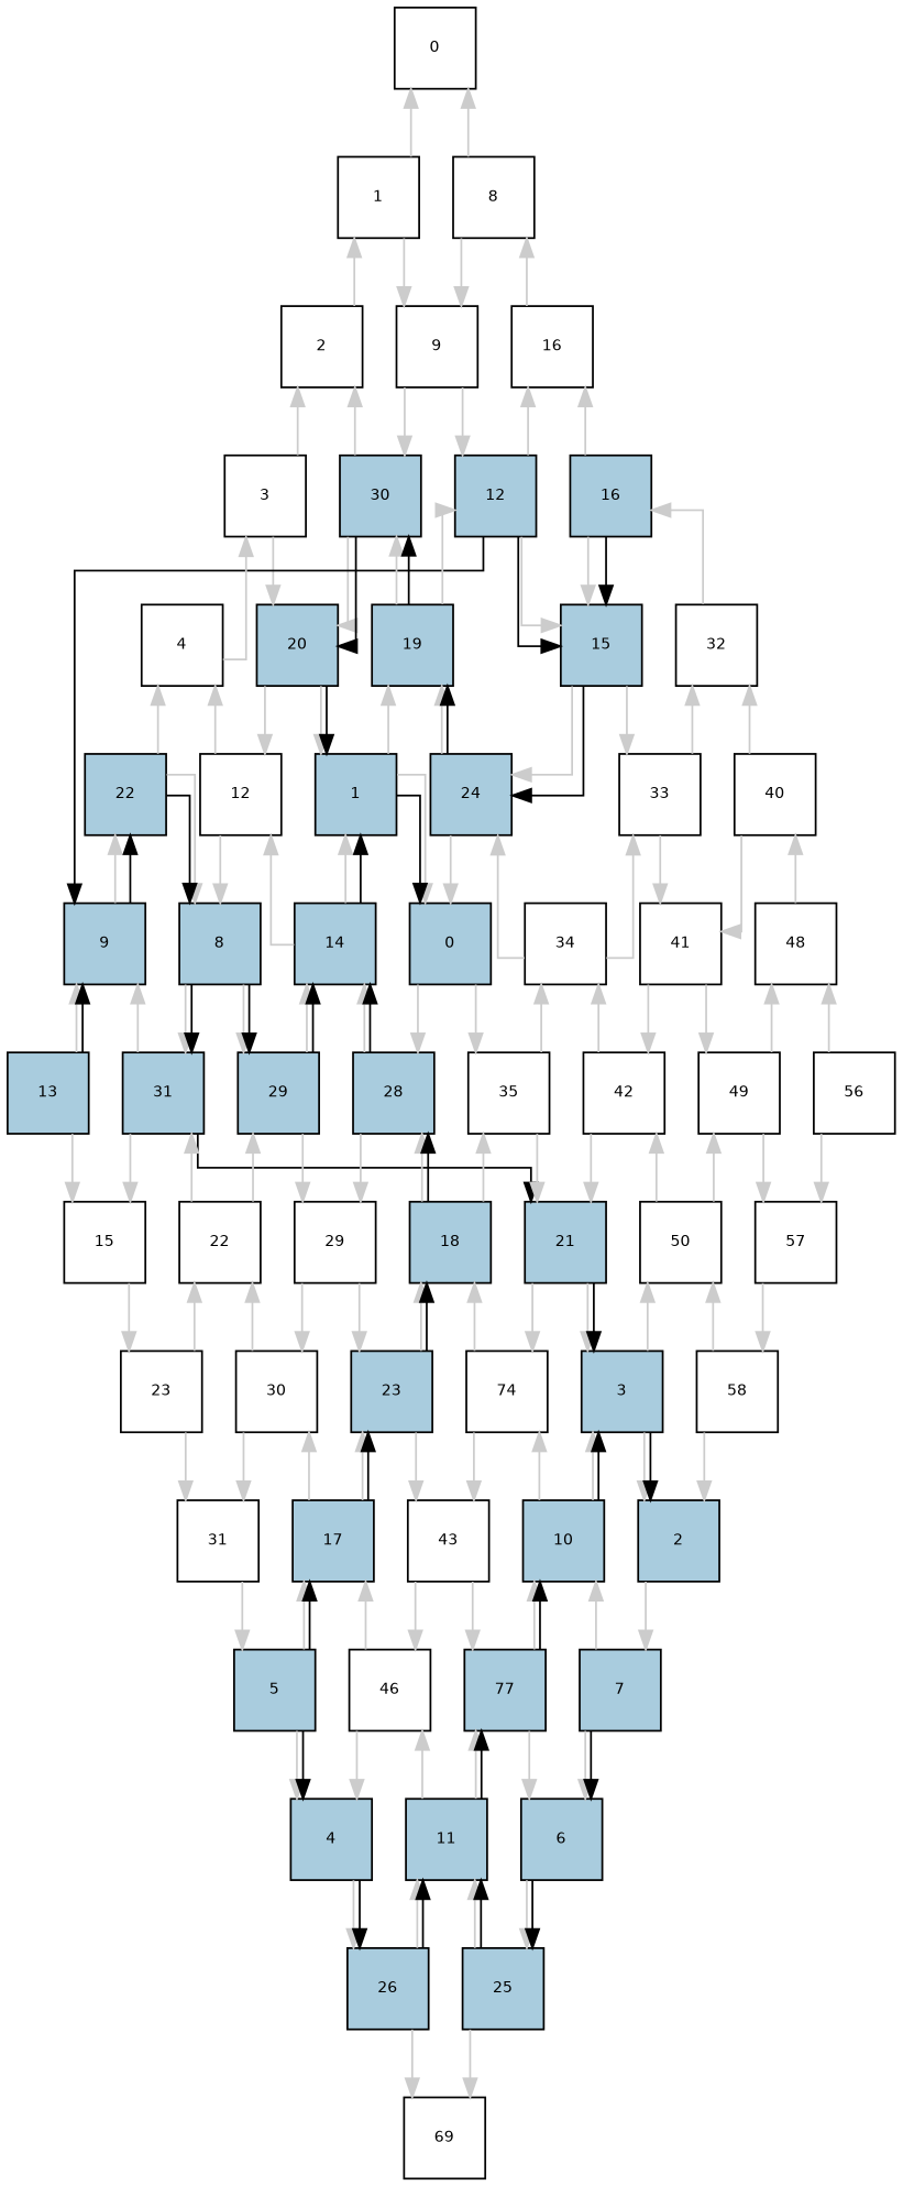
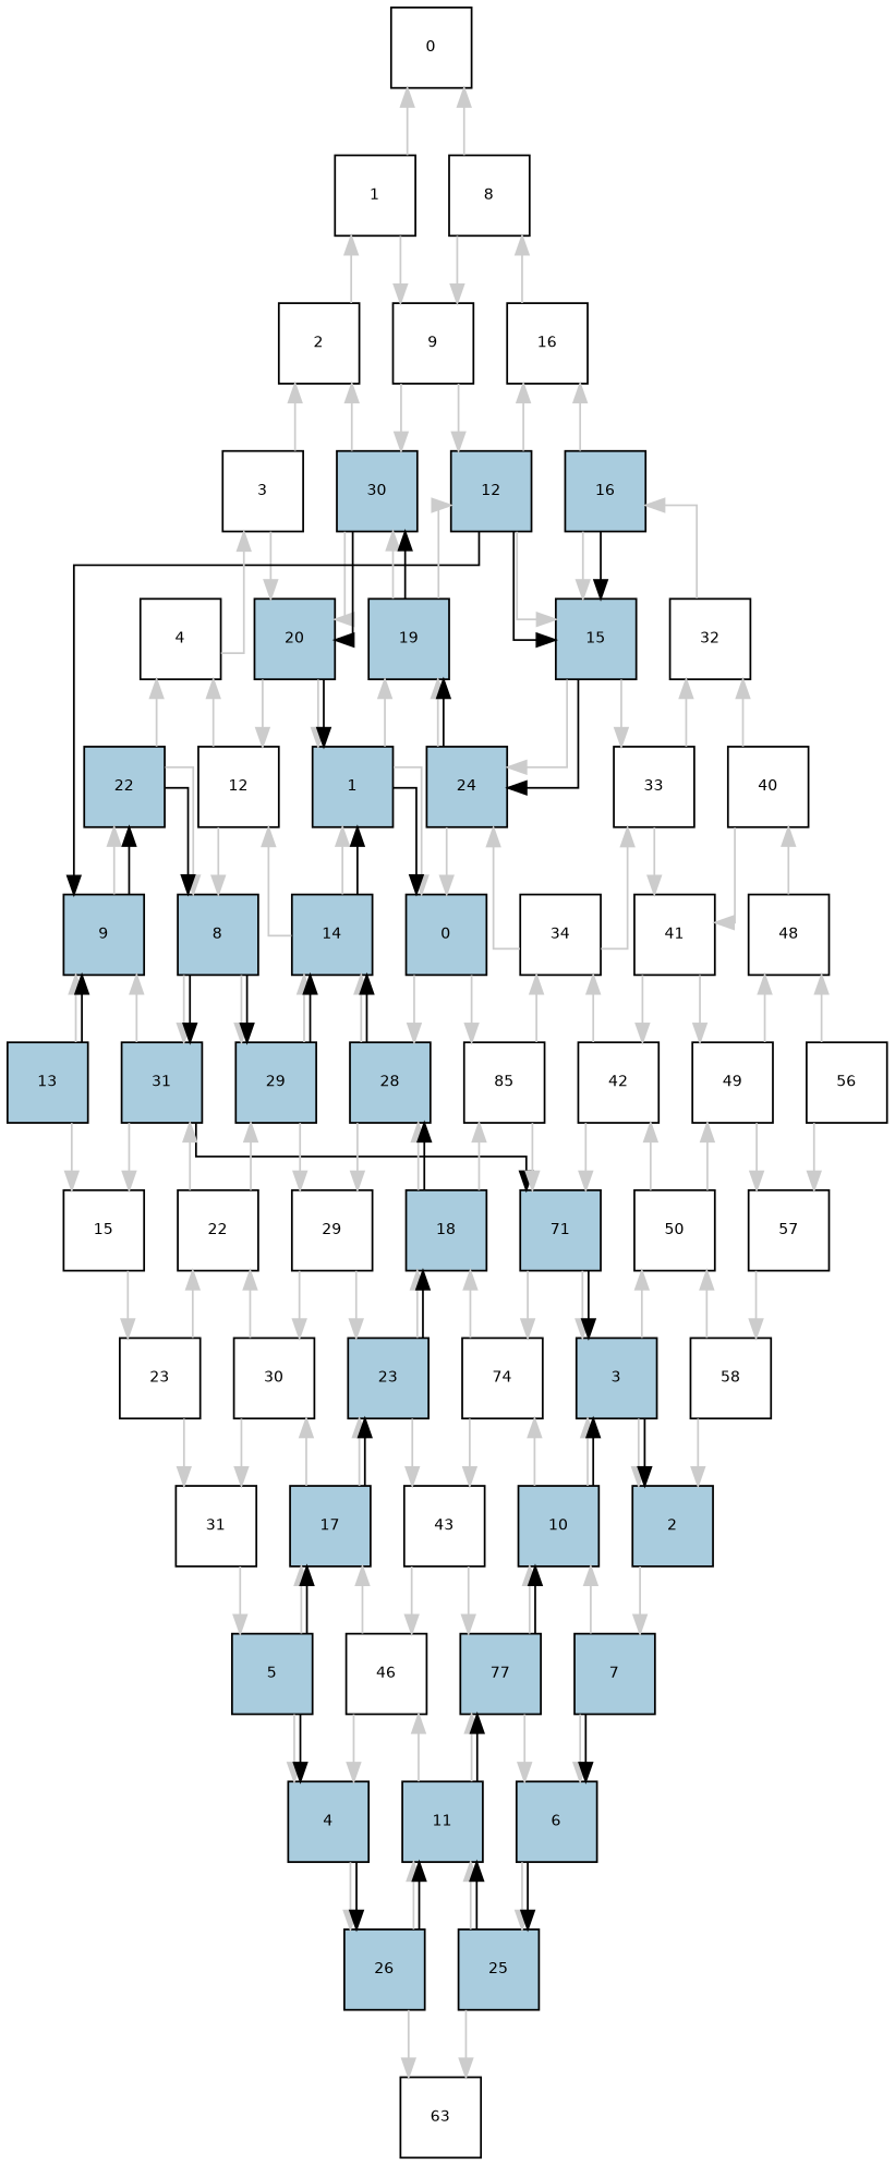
  digraph {
    fontname="DejaVu Sans"
    rank=same
    rankdir=TB
    splines=ortho
    node [fillcolor="#ffffff" fixedsize=true fontname="DejaVu Sans" fontsize=8 shape=square style=filled]
    edge [constraint=false fontname="DejaVu Sans" style=vis]
    0 [width=0.6]
    1 [width=0.6]
    8 [width=0.6]
    2 [width=0.6]
    9 [width=0.6]
    16 [width=0.6]
    3 [width=0.6]
    n8 [fillcolor="#a9ccde" label=30 width=0.6]
    n9 [fillcolor="#a9ccde" label=12 width=0.6]
    4 [width=0.6]
    n11 [fillcolor="#a9ccde" label=20 width=0.6]
    n12 [fillcolor="#a9ccde" label=19 width=0.6]
    n13 [fillcolor="#a9ccde" label=22 width=0.6]
    12 [width=0.6]
    n15 [fillcolor="#a9ccde" label=1 width=0.6]
    n16 [fillcolor="#a9ccde" label=9 width=0.6]
    n17 [fillcolor="#a9ccde" label=8 width=0.6]
    n18 [fillcolor="#a9ccde" label=14 width=0.6]
    n19 [fillcolor="#a9ccde" label=13 width=0.6]
    n20 [fillcolor="#a9ccde" label=31 width=0.6]
    n21 [fillcolor="#a9ccde" label=29 width=0.6]
    15 [width=0.6]
    22 [width=0.6]
-   n24 [fillcolor="#a9ccde" label=21 width=0.6]
+   n24 [fillcolor="#a9ccde" label=71 width=0.6]
    23 [width=0.6]
    n26 [fillcolor="#a9ccde" label=16 width=0.6]
    n27 [fillcolor="#a9ccde" label=15 width=0.6]
    n28 [fillcolor="#a9ccde" label=24 width=0.6]
    n29 [fillcolor="#a9ccde" label=0 width=0.6]
    n30 [fillcolor="#a9ccde" label=28 width=0.6]
    29 [width=0.6]
    30 [width=0.6]
    n33 [label=74 width=0.6]
    n34 [fillcolor="#a9ccde" label=3 width=0.6]
    31 [width=0.6]
    32 [width=0.6]
    33 [width=0.6]
    34 [width=0.6]
-   35 [width=0.6]
+   35 [width=0.6 label=85]
    n40 [fillcolor="#a9ccde" label=18 width=0.6]
    n41 [fillcolor="#a9ccde" label=23 width=0.6]
    n42 [fillcolor="#a9ccde" label=17 width=0.6]
    n43 [fillcolor="#a9ccde" label=5 width=0.6]
    40 [width=0.6]
    41 [width=0.6]
    42 [width=0.6]
    n47 [label=43 width=0.6]
    46 [width=0.6]
    n49 [fillcolor="#a9ccde" label=4 width=0.6]
    48 [width=0.6]
    49 [width=0.6]
    50 [width=0.6]
    n53 [fillcolor="#a9ccde" label=10 width=0.6]
    n54 [fillcolor="#a9ccde" label=77 width=0.6]
    n55 [fillcolor="#a9ccde" label=11 width=0.6]
    n56 [fillcolor="#a9ccde" label=26 width=0.6]
    56 [width=0.6]
    57 [width=0.6]
    58 [width=0.6]
    n60 [fillcolor="#a9ccde" label=2 width=0.6]
    n61 [fillcolor="#a9ccde" label=7 width=0.6]
    n62 [fillcolor="#a9ccde" label=6 width=0.6]
    n63 [fillcolor="#a9ccde" label=25 width=0.6]
-   63 [width=0.6 label=69]
+   63 [width=0.6]
    0 -> 1 [constraint=true style=invis]
    0 -> 8 [constraint=true style=invis]
    1 -> 0 [color="#cccccc"]
    1 -> 2 [constraint=true style=invis]
    1 -> 9 [color="#cccccc"]
    1 -> 9 [constraint=true style=invis]
    8 -> 0 [color="#cccccc"]
    8 -> 9 [color="#cccccc"]
    8 -> 9 [constraint=true style=invis]
    8 -> 16 [constraint=true style=invis]
    2 -> 1 [color="#cccccc"]
    2 -> 3 [constraint=true style=invis]
    2 -> n8 [constraint=true style=invis]
    9 -> n8 [color="#cccccc"]
    9 -> n8 [constraint=true style=invis]
    9 -> n9 [color="#cccccc"]
    9 -> n9 [constraint=true style=invis]
    16 -> 8 [color="#cccccc"]
    16 -> n9 [constraint=true style=invis]
    16 -> n26 [constraint=true style=invis]
    3 -> 2 [color="#cccccc"]
    3 -> 4 [constraint=true style=invis]
    3 -> n11 [color="#cccccc"]
    3 -> n11 [constraint=true style=invis]
    n8 -> 2 [color="#cccccc"]
    n8 -> n11 [color="#cccccc"]
    n8 -> n11
    n8 -> n11 [constraint=true style=invis]
    n8 -> n12 [constraint=true style=invis]
    n9 -> 16 [color="#cccccc"]
    n9 -> n12 [constraint=true style=invis]
    n9 -> n16
    n9 -> n27 [color="#cccccc"]
    n9 -> n27
    n9 -> n27 [constraint=true style=invis]
    4 -> 3 [color="#cccccc"]
    4 -> n13 [constraint=true style=invis]
    4 -> 12 [constraint=true style=invis]
    n11 -> 12 [color="#cccccc"]
    n11 -> 12 [constraint=true style=invis]
    n11 -> n15 [color="#cccccc"]
    n11 -> n15
    n11 -> n15 [constraint=true style=invis]
    n12 -> n8 [color="#cccccc"]
    n12 -> n8
    n12 -> n9 [color="#cccccc"]
    n12 -> n15 [constraint=true style=invis]
    n12 -> n28 [constraint=true style=invis]
    n13 -> 4 [color="#cccccc"]
    n13 -> n16 [constraint=true style=invis]
    n13 -> n17 [color="#cccccc"]
    n13 -> n17
    n13 -> n17 [constraint=true style=invis]
    12 -> 4 [color="#cccccc"]
    12 -> n17 [color="#cccccc"]
    12 -> n17 [constraint=true style=invis]
    12 -> n18 [constraint=true style=invis]
    n15 -> n12 [color="#cccccc"]
    n15 -> n18 [constraint=true style=invis]
    n15 -> n29 [color="#cccccc"]
    n15 -> n29
    n15 -> n29 [constraint=true style=invis]
    n16 -> n13 [color="#cccccc"]
    n16 -> n13
    n16 -> n19 [constraint=true style=invis]
    n16 -> n20 [constraint=true style=invis]
    n17 -> n20 [color="#cccccc"]
    n17 -> n20
    n17 -> n20 [constraint=true style=invis]
    n17 -> n21 [color="#cccccc"]
    n17 -> n21
    n17 -> n21 [constraint=true style=invis]
    n18 -> 12 [color="#cccccc"]
    n18 -> n15 [color="#cccccc"]
    n18 -> n15
    n18 -> n21 [constraint=true style=invis]
    n18 -> n30 [constraint=true style=invis]
    n19 -> n16 [color="#cccccc"]
    n19 -> n16
    n19 -> 15 [color="#cccccc"]
    n19 -> 15 [constraint=true style=invis]
    n20 -> n16 [color="#cccccc"]
    n20 -> 15 [color="#cccccc"]
    n20 -> 15 [constraint=true style=invis]
    n20 -> 22 [constraint=true style=invis]
    n20 -> n24
    n21 -> n18 [color="#cccccc"]
    n21 -> n18
    n21 -> 22 [constraint=true style=invis]
    n21 -> 29 [color="#cccccc"]
    n21 -> 29 [constraint=true style=invis]
    15 -> 23 [color="#cccccc"]
    15 -> 23 [constraint=true style=invis]
    22 -> n20 [color="#cccccc"]
    22 -> n21 [color="#cccccc"]
    22 -> 23 [constraint=true style=invis]
    22 -> 30 [constraint=true style=invis]
    n24 -> n33 [color="#cccccc"]
    n24 -> n33 [constraint=true style=invis]
    n24 -> n34 [color="#cccccc"]
    n24 -> n34
    n24 -> n34 [constraint=true style=invis]
    23 -> 22 [color="#cccccc"]
    23 -> 31 [color="#cccccc"]
    23 -> 31 [constraint=true style=invis]
    n26 -> 16 [color="#cccccc"]
    n26 -> n27 [color="#cccccc"]
    n26 -> n27
    n26 -> n27 [constraint=true style=invis]
    n26 -> 32 [constraint=true style=invis]
    n27 -> n28 [color="#cccccc"]
    n27 -> n28
    n27 -> n28 [constraint=true style=invis]
    n27 -> 33 [color="#cccccc"]
    n27 -> 33 [constraint=true style=invis]
    n28 -> n12 [color="#cccccc"]
    n28 -> n12
    n28 -> n29 [color="#cccccc"]
    n28 -> n29 [constraint=true style=invis]
    n28 -> 34 [constraint=true style=invis]
    n29 -> n30 [color="#cccccc"]
    n29 -> n30 [constraint=true style=invis]
    n29 -> 35 [color="#cccccc"]
    n29 -> 35 [constraint=true style=invis]
    n30 -> n18 [color="#cccccc"]
    n30 -> n18
    n30 -> 29 [color="#cccccc"]
    n30 -> 29 [constraint=true style=invis]
    n30 -> n40 [constraint=true style=invis]
    29 -> 30 [color="#cccccc"]
    29 -> 30 [constraint=true style=invis]
    29 -> n41 [color="#cccccc"]
    29 -> n41 [constraint=true style=invis]
    30 -> 22 [color="#cccccc"]
    30 -> 31 [color="#cccccc"]
    30 -> 31 [constraint=true style=invis]
    30 -> n42 [constraint=true style=invis]
    n33 -> n40 [color="#cccccc"]
    n33 -> n47 [color="#cccccc"]
    n33 -> n47 [constraint=true style=invis]
    n33 -> n53 [constraint=true style=invis]
    n34 -> 50 [color="#cccccc"]
    n34 -> n53 [constraint=true style=invis]
    n34 -> n60 [color="#cccccc"]
    n34 -> n60
    n34 -> n60 [constraint=true style=invis]
    31 -> n43 [color="#cccccc"]
    31 -> n43 [constraint=true style=invis]
    32 -> n26 [color="#cccccc"]
    32 -> 33 [constraint=true style=invis]
    32 -> 40 [constraint=true style=invis]
    33 -> 32 [color="#cccccc"]
    33 -> 34 [constraint=true style=invis]
    33 -> 41 [color="#cccccc"]
    33 -> 41 [constraint=true style=invis]
    34 -> n28 [color="#cccccc"]
    34 -> 33 [color="#cccccc"]
    34 -> 35 [constraint=true style=invis]
    34 -> 42 [constraint=true style=invis]
    35 -> n24 [color="#cccccc"]
    35 -> n24 [constraint=true style=invis]
    35 -> 34 [color="#cccccc"]
    35 -> n40 [constraint=true style=invis]
    n40 -> n30 [color="#cccccc"]
    n40 -> n30
    n40 -> n33 [constraint=true style=invis]
    n40 -> 35 [color="#cccccc"]
    n40 -> n41 [constraint=true style=invis]
    n41 -> n40 [color="#cccccc"]
    n41 -> n40
    n41 -> n42 [constraint=true style=invis]
    n41 -> n47 [color="#cccccc"]
    n41 -> n47 [constraint=true style=invis]
    n42 -> 30 [color="#cccccc"]
    n42 -> n41 [color="#cccccc"]
    n42 -> n41
    n42 -> n43 [constraint=true style=invis]
    n42 -> 46 [constraint=true style=invis]
    n43 -> n42 [color="#cccccc"]
    n43 -> n42
    n43 -> n49 [color="#cccccc"]
    n43 -> n49
    n43 -> n49 [constraint=true style=invis]
    40 -> 32 [color="#cccccc"]
    40 -> 41 [color="#cccccc"]
    40 -> 41 [constraint=true style=invis]
    40 -> 48 [constraint=true style=invis]
    41 -> 42 [color="#cccccc"]
    41 -> 42 [constraint=true style=invis]
    41 -> 49 [color="#cccccc"]
    41 -> 49 [constraint=true style=invis]
    42 -> n24 [color="#cccccc"]
    42 -> n24 [constraint=true style=invis]
    42 -> 34 [color="#cccccc"]
    42 -> 50 [constraint=true style=invis]
    n47 -> 46 [color="#cccccc"]
    n47 -> 46 [constraint=true style=invis]
    n47 -> n54 [color="#cccccc"]
    n47 -> n54 [constraint=true style=invis]
    46 -> n42 [color="#cccccc"]
    46 -> n49 [color="#cccccc"]
    46 -> n49 [constraint=true style=invis]
    46 -> n55 [constraint=true style=invis]
    n49 -> n56 [color="#cccccc"]
    n49 -> n56
    n49 -> n56 [constraint=true style=invis]
    48 -> 40 [color="#cccccc"]
    48 -> 49 [constraint=true style=invis]
    48 -> 56 [constraint=true style=invis]
    49 -> 48 [color="#cccccc"]
    49 -> 50 [constraint=true style=invis]
    49 -> 57 [color="#cccccc"]
    49 -> 57 [constraint=true style=invis]
    50 -> n34 [constraint=true style=invis]
    50 -> 42 [color="#cccccc"]
    50 -> 49 [color="#cccccc"]
    50 -> 58 [constraint=true style=invis]
    n53 -> n33 [color="#cccccc"]
    n53 -> n34 [color="#cccccc"]
    n53 -> n34
    n53 -> n54 [constraint=true style=invis]
    n53 -> n61 [constraint=true style=invis]
    n54 -> n53 [color="#cccccc"]
    n54 -> n53
    n54 -> n55 [constraint=true style=invis]
    n54 -> n62 [color="#cccccc"]
    n54 -> n62 [constraint=true style=invis]
    n55 -> 46 [color="#cccccc"]
    n55 -> n54 [color="#cccccc"]
    n55 -> n54
    n55 -> n56 [constraint=true style=invis]
    n55 -> n63 [constraint=true style=invis]
    n56 -> n55 [color="#cccccc"]
    n56 -> n55
    n56 -> 63 [color="#cccccc"]
    n56 -> 63 [constraint=true style=invis]
    56 -> 48 [color="#cccccc"]
    56 -> 57 [color="#cccccc"]
    56 -> 57 [constraint=true style=invis]
    57 -> 58 [color="#cccccc"]
    57 -> 58 [constraint=true style=invis]
    58 -> 50 [color="#cccccc"]
    58 -> n60 [color="#cccccc"]
    58 -> n60 [constraint=true style=invis]
    n60 -> n61 [color="#cccccc"]
    n60 -> n61 [constraint=true style=invis]
    n61 -> n53 [color="#cccccc"]
    n61 -> n62 [color="#cccccc"]
    n61 -> n62
    n61 -> n62 [constraint=true style=invis]
    n62 -> n63 [color="#cccccc"]
    n62 -> n63
    n62 -> n63 [constraint=true style=invis]
    n63 -> n55 [color="#cccccc"]
    n63 -> n55
    n63 -> 63 [color="#cccccc"]
    n63 -> 63 [constraint=true style=invis]
  }
